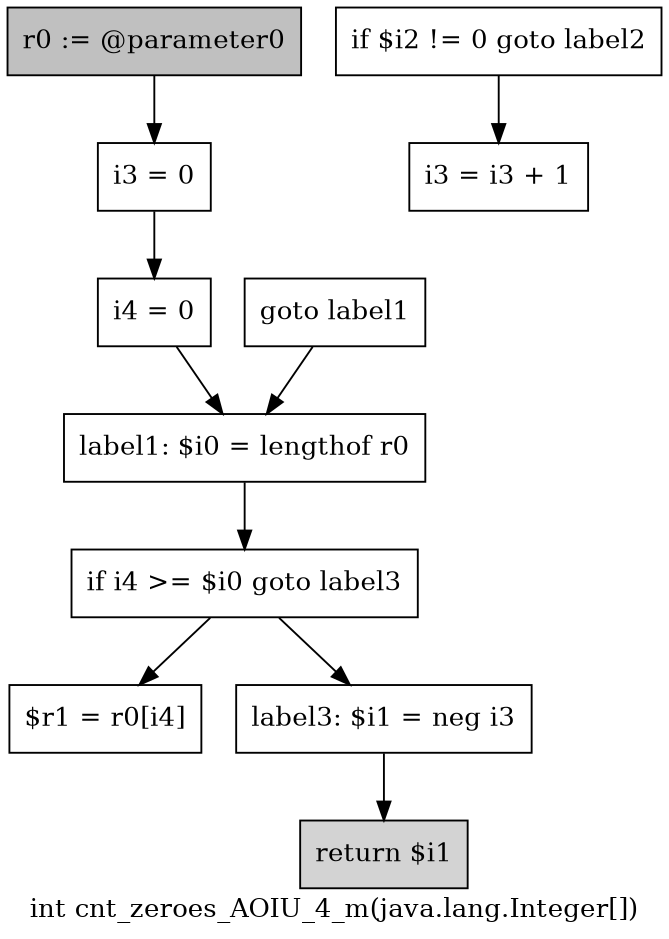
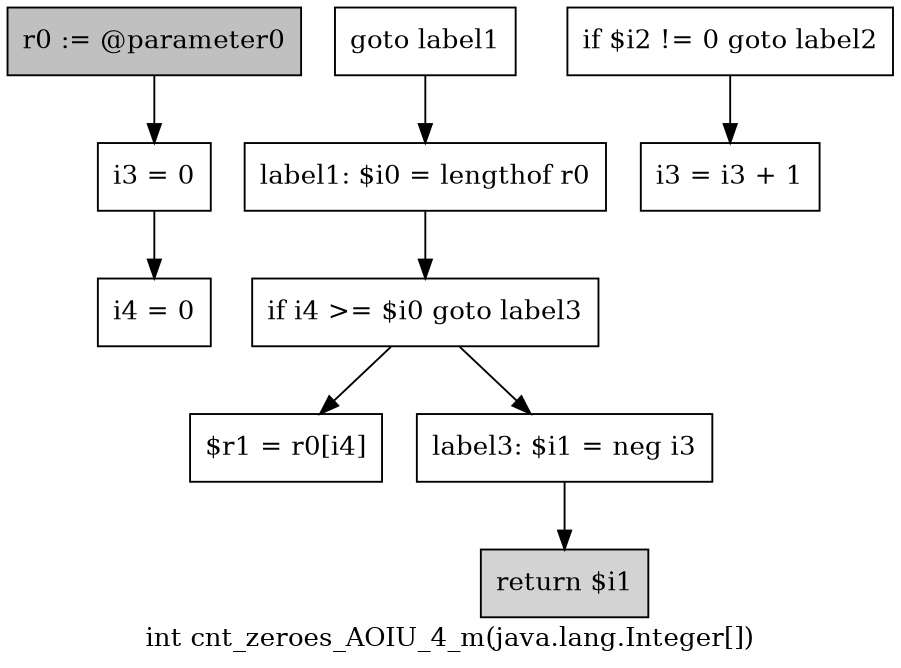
  digraph {
    label="int cnt_zeroes_AOIU_4_m(java.lang.Integer[])"
    node [shape=box]
    n1 [fillcolor=gray label="r0 := @parameter0" style=filled]
    n2 [label="i3 = 0"]
    n3 [label="i4 = 0"]
    n4 [label="label1: $i0 = lengthof r0"]
    n5 [label="if i4 >= $i0 goto label3"]
    n6 [label="$r1 = r0[i4]"]
    n7 [label="label3: $i1 = neg i3"]
    n8 [fillcolor=lightgray label="return $i1" style=filled]
    n9 [label="if $i2 != 0 goto label2"]
    n10 [label="i3 = i3 + 1"]
    n11 [label="goto label1"]
    n1 -> n2
    n2 -> n3
-   n3 -> n4
    n4 -> n5
    n5 -> n6
    n5 -> n7
    n7 -> n8
    n9 -> n10
    n11 -> n4
  }
